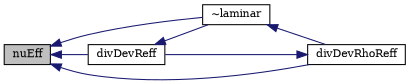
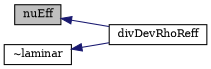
  digraph {
    fontname="DejaVu Serif"
    rankdir=LR
    node [color=black fontname="DejaVu Serif" fontsize=10 shape=record]
    edge [color=midnightblue dir=back fontname="DejaVu Serif" fontsize=10 labelfontname=FreeSans labelfontsize=10 style=solid]
    n1 [fillcolor=grey75 fontcolor=black height=0.2 label=nuEff style=filled width=0.4]
-   n2 [height=0.2 label=divDevReff width=0.4]
    n3 [height=0.2 label="~laminar" width=0.4]
    n4 [height=0.2 label=divDevRhoReff width=0.4]
-   n1 -> n2
-   n1 -> n3
    n1 -> n4
-   n2 -> n3
    n3 -> n4
-   n4 -> n2
  }
